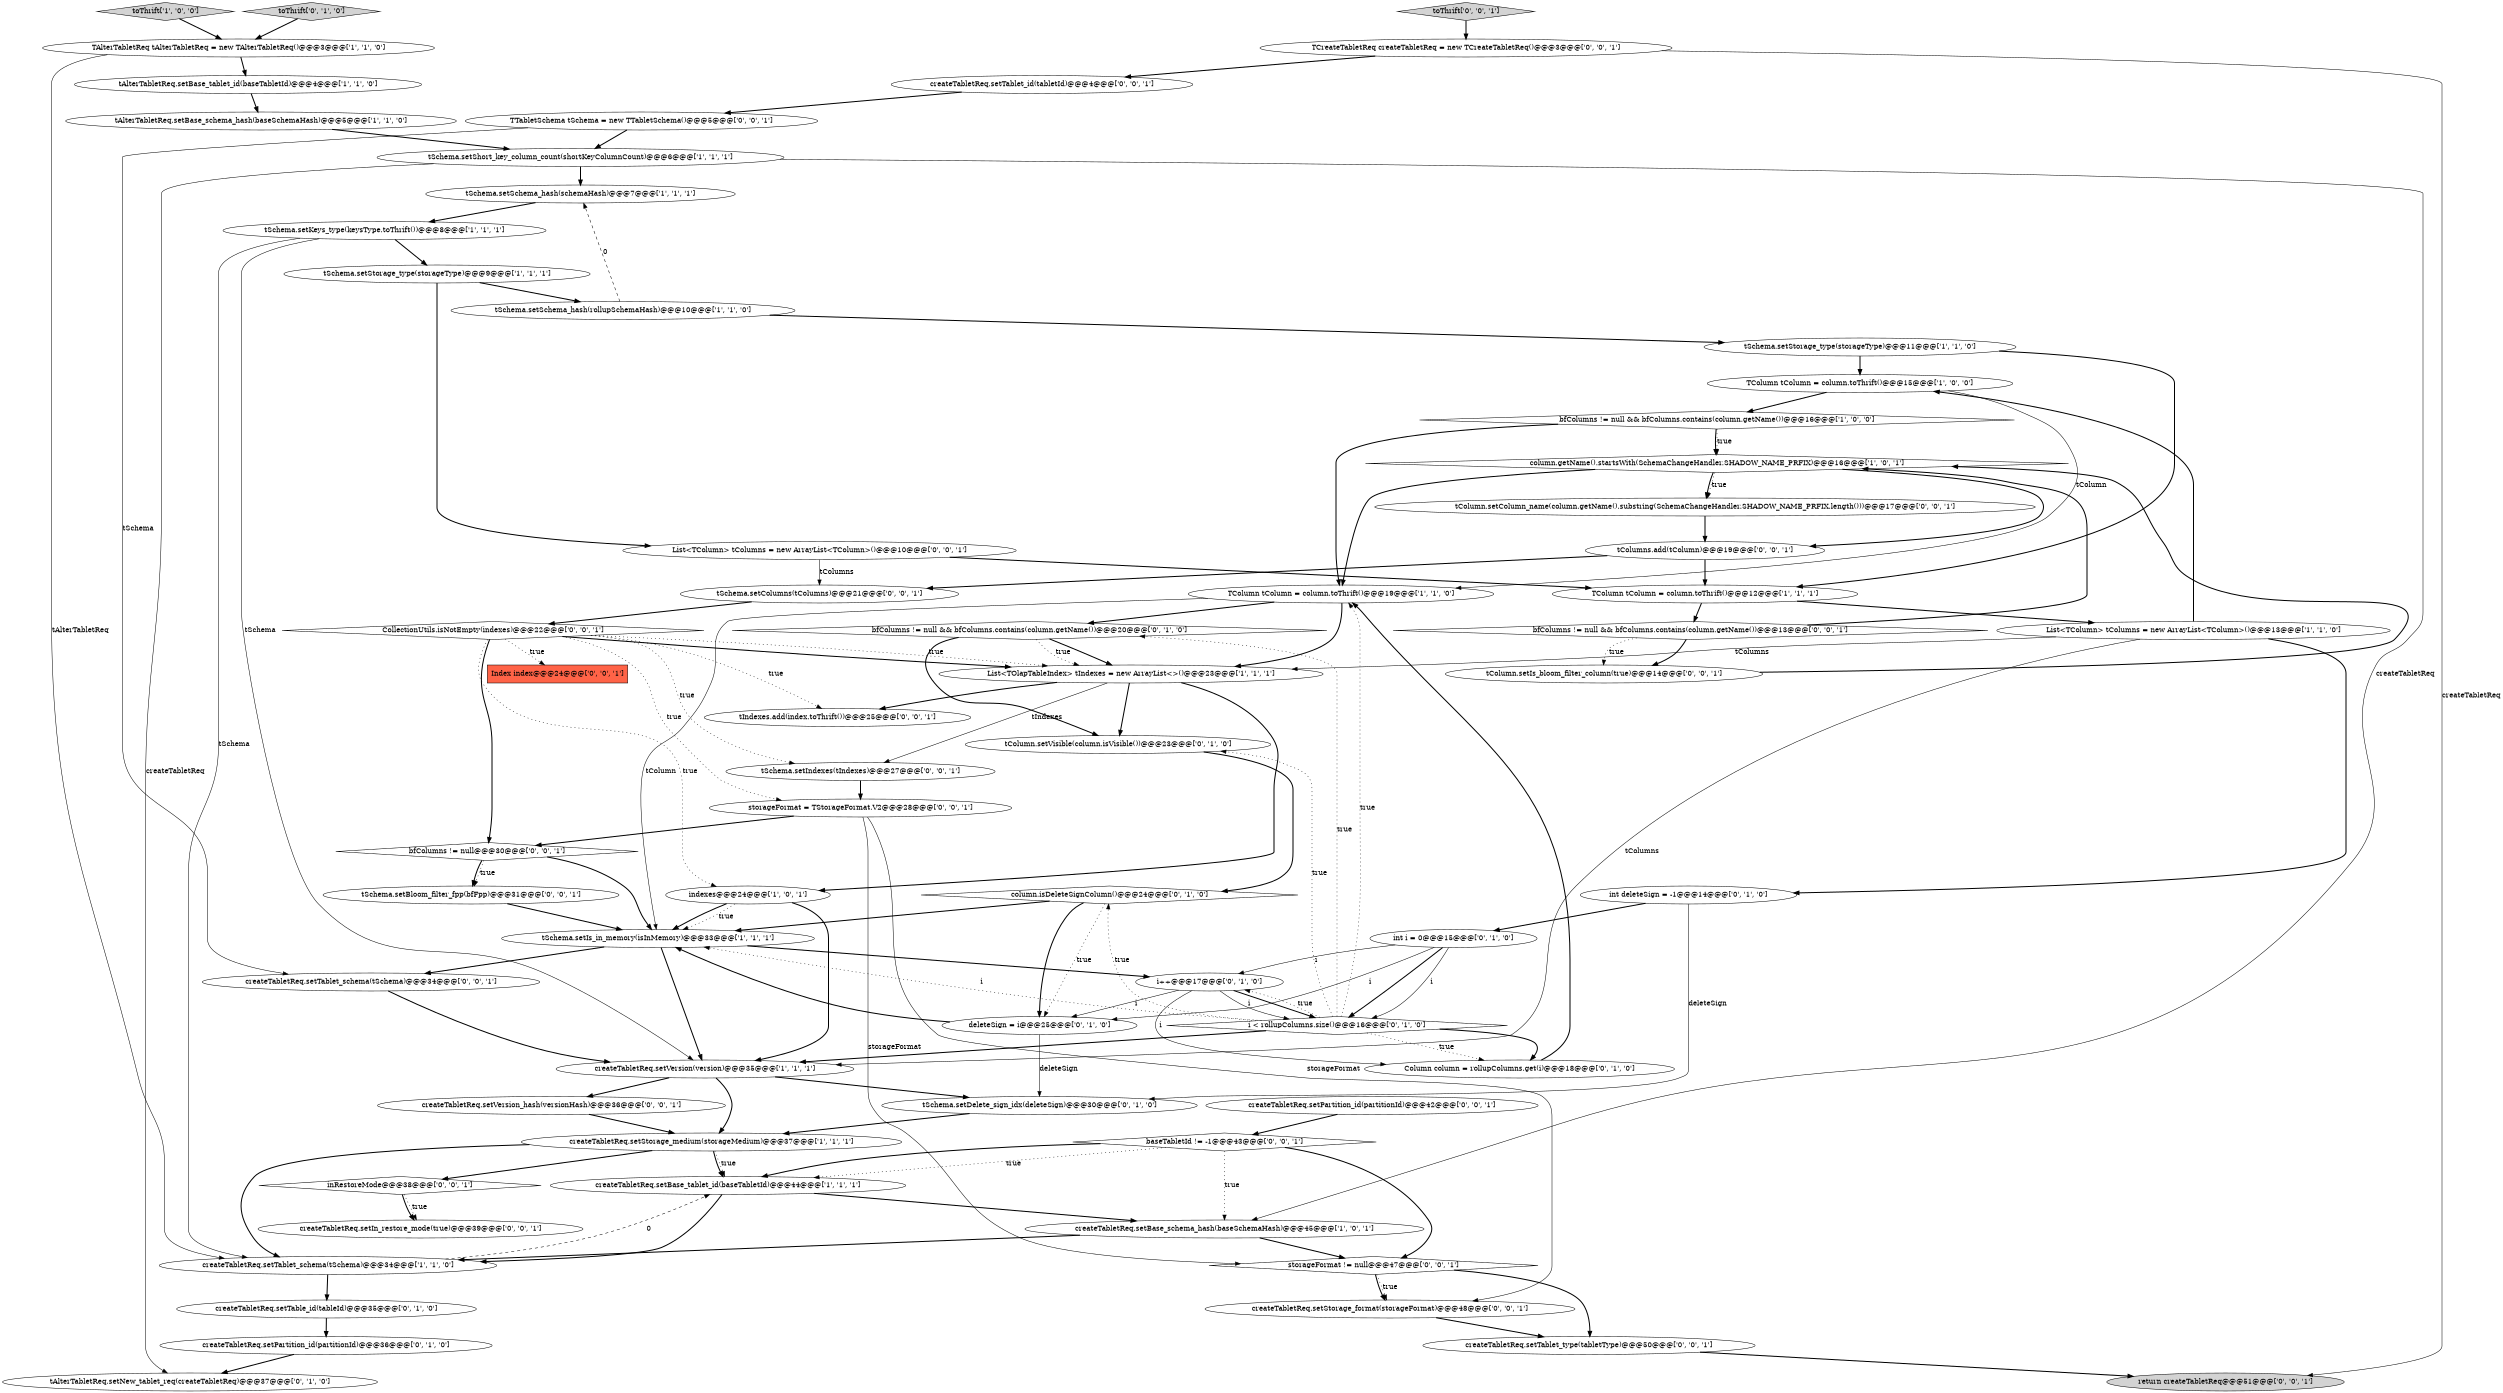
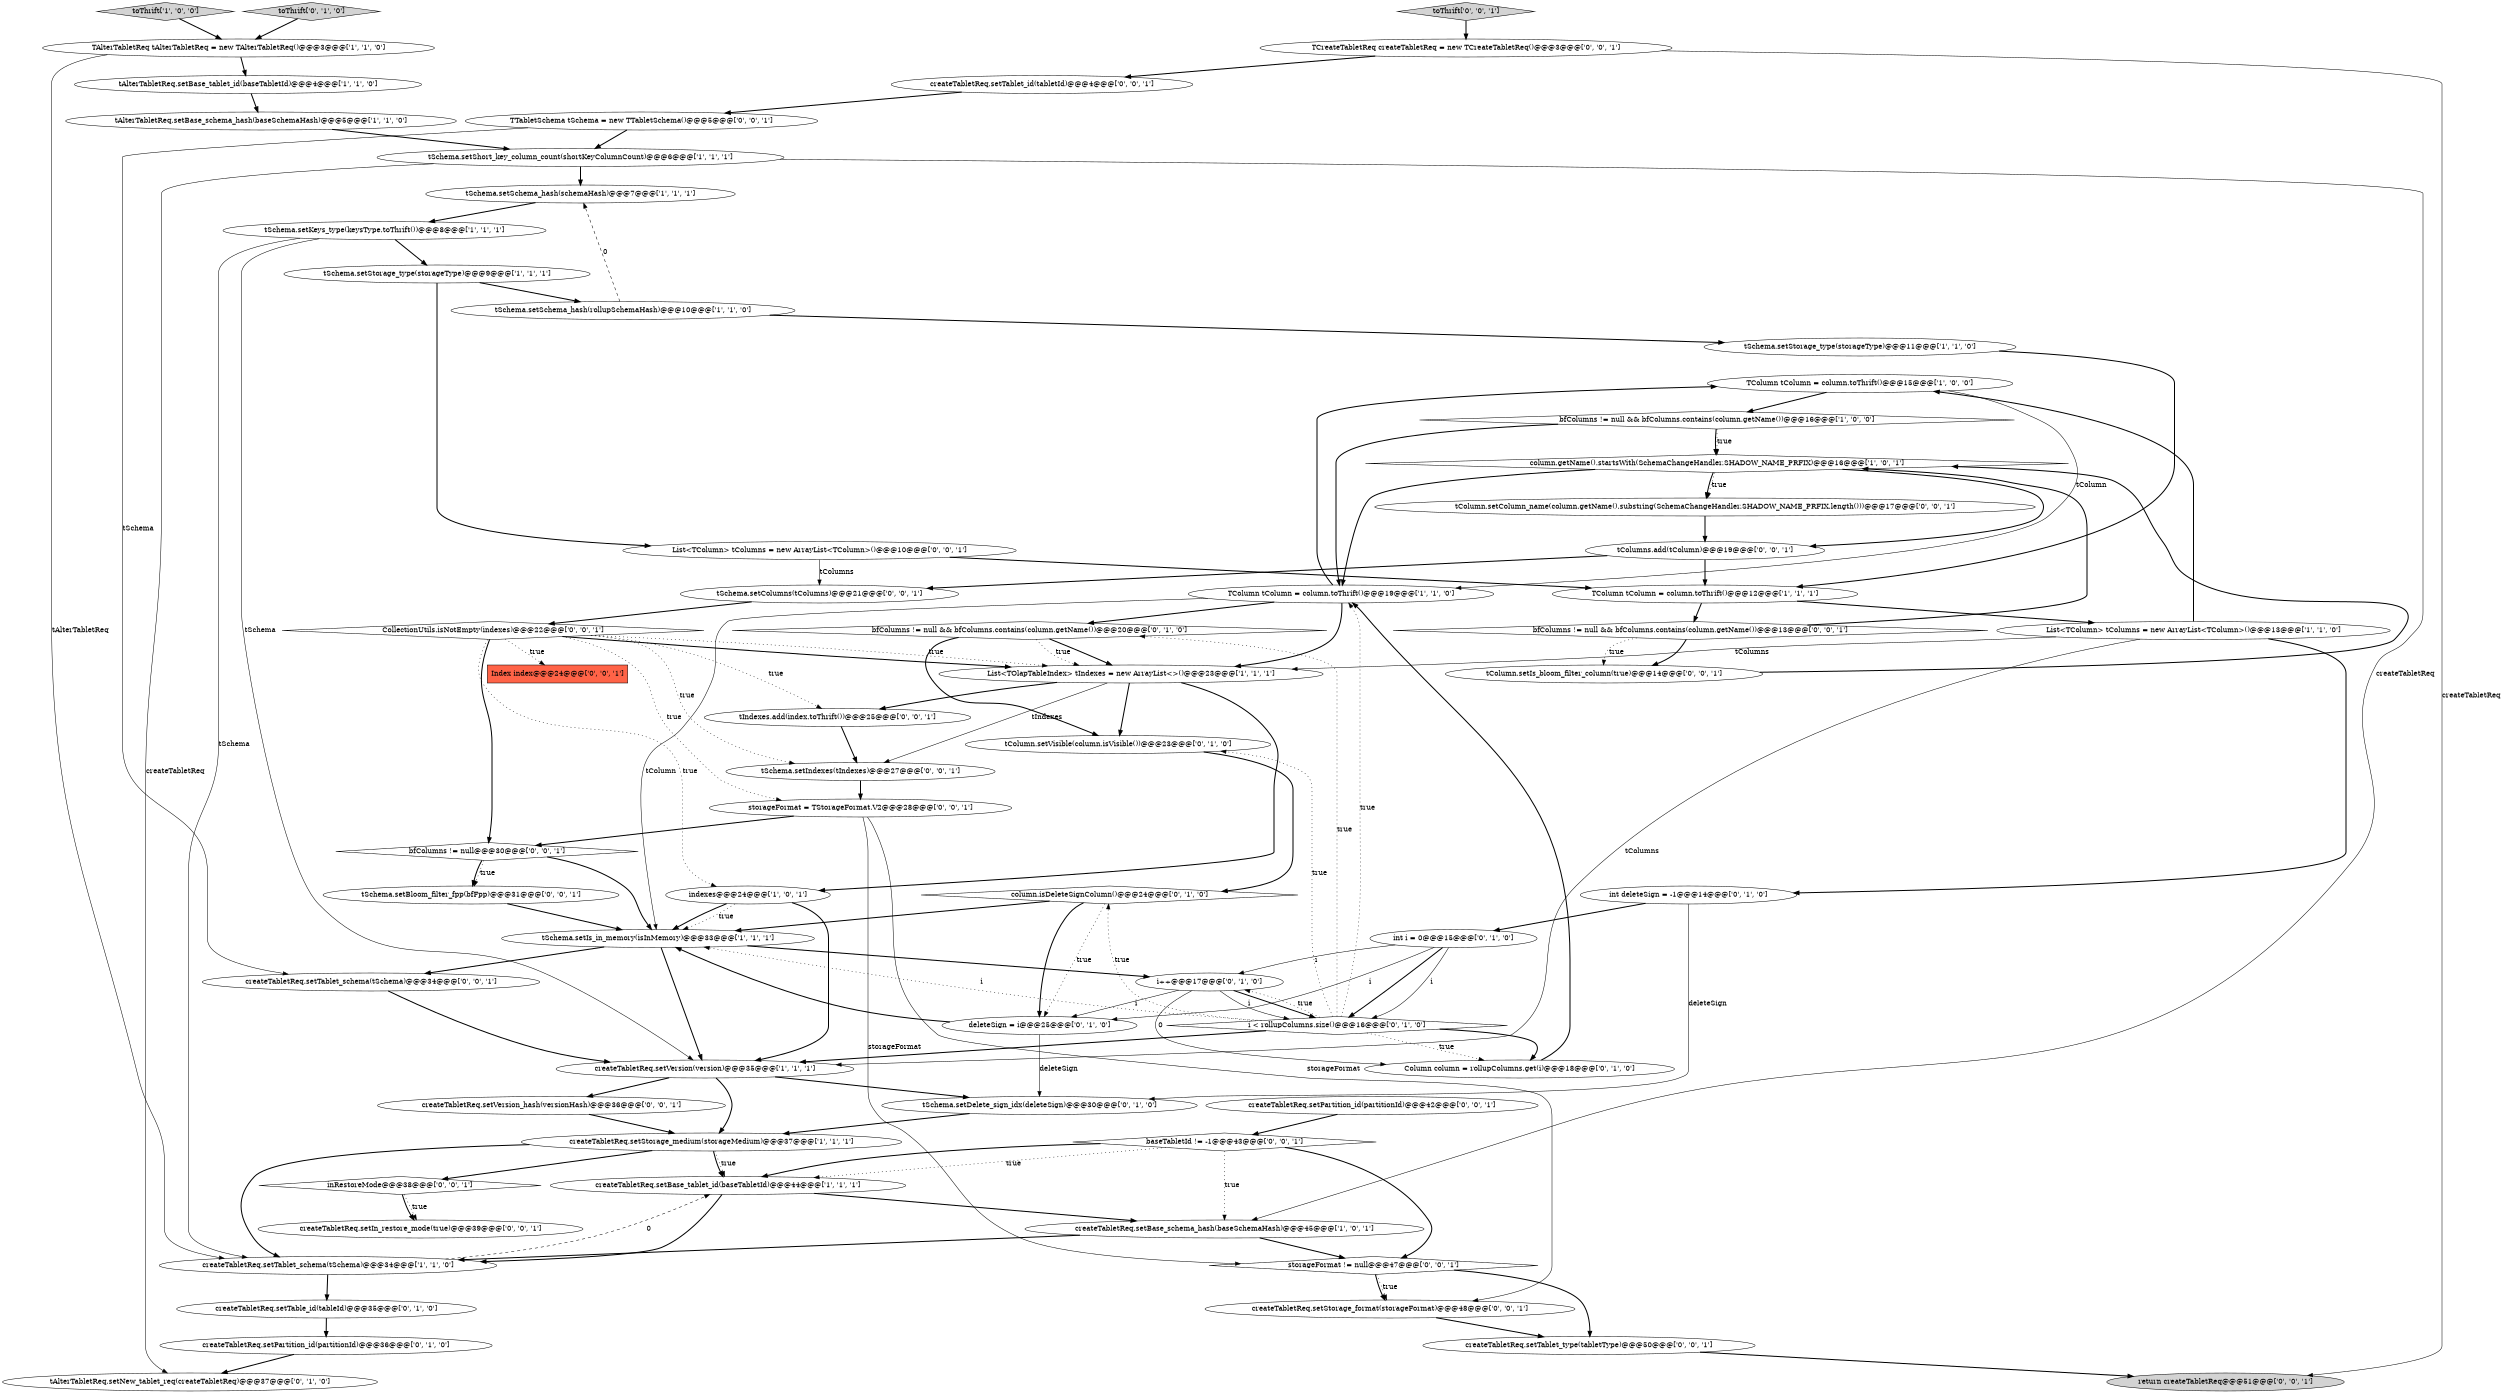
  digraph {
    node [fillcolor=white shape=ellipse style=filled]
    edge [style=bold]
    n1 [label="baseTabletId != -1@@@43@@@['0', '0', '1']" shape=diamond]
    n2 [label="createTabletReq.setBase_tablet_id(baseTabletId)@@@44@@@['1', '1', '1']"]
    n3 [label="storageFormat != null@@@47@@@['0', '0', '1']" shape=diamond]
    n4 [label="createTabletReq.setBase_schema_hash(baseSchemaHash)@@@45@@@['1', '0', '1']"]
    n5 [label="createTabletReq.setTablet_schema(tSchema)@@@34@@@['1', '1', '0']"]
    n6 [label="createTabletReq.setStorage_format(storageFormat)@@@48@@@['0', '0', '1']"]
    n7 [label="createTabletReq.setTablet_type(tabletType)@@@50@@@['0', '0', '1']"]
    n8 [label="createTabletReq.setStorage_medium(storageMedium)@@@37@@@['1', '1', '1']"]
    n9 [label="inRestoreMode@@@38@@@['0', '0', '1']" shape=diamond]
    n10 [label="createTabletReq.setIn_restore_mode(true)@@@39@@@['0', '0', '1']"]
    n11 [label="createTabletReq.setTable_id(tableId)@@@35@@@['0', '1', '0']"]
    n12 [label="tSchema.setKeys_type(keysType.toThrift())@@@8@@@['1', '1', '1']"]
    n13 [label="createTabletReq.setVersion(version)@@@35@@@['1', '1', '1']"]
    n14 [label="tSchema.setStorage_type(storageType)@@@9@@@['1', '1', '1']"]
    n15 [label="tSchema.setDelete_sign_idx(deleteSign)@@@30@@@['0', '1', '0']"]
    n16 [label="createTabletReq.setVersion_hash(versionHash)@@@36@@@['0', '0', '1']"]
    n17 [label="tSchema.setSchema_hash(rollupSchemaHash)@@@10@@@['1', '1', '0']"]
    n18 [label="List<TColumn> tColumns = new ArrayList<TColumn>()@@@10@@@['0', '0', '1']"]
    n19 [label="createTabletReq.setTablet_schema(tSchema)@@@34@@@['0', '0', '1']"]
    n20 [label="TAlterTabletReq tAlterTabletReq = new TAlterTabletReq()@@@3@@@['1', '1', '0']"]
    n21 [label="tAlterTabletReq.setBase_tablet_id(baseTabletId)@@@4@@@['1', '1', '0']"]
    n22 [label="tAlterTabletReq.setBase_schema_hash(baseSchemaHash)@@@5@@@['1', '1', '0']"]
    n23 [label="Column column = rollupColumns.get(i)@@@18@@@['0', '1', '0']"]
    n24 [label="TColumn tColumn = column.toThrift()@@@19@@@['1', '1', '0']"]
    n25 [label="bfColumns != null && bfColumns.contains(column.getName())@@@20@@@['0', '1', '0']" shape=diamond]
    n26 [label="List<TOlapTableIndex> tIndexes = new ArrayList<>()@@@23@@@['1', '1', '1']"]
    n27 [label="TColumn tColumn = column.toThrift()@@@15@@@['1', '0', '0']"]
    n28 [label="tSchema.setIs_in_memory(isInMemory)@@@33@@@['1', '1', '1']"]
    n29 [label="createTabletReq.setPartition_id(partitionId)@@@36@@@['0', '1', '0']"]
    n30 [label="tAlterTabletReq.setNew_tablet_req(createTabletReq)@@@37@@@['0', '1', '0']"]
    n31 [label="tColumn.setVisible(column.isVisible())@@@23@@@['0', '1', '0']"]
    n32 [label="column.isDeleteSignColumn()@@@24@@@['0', '1', '0']" shape=diamond]
    n33 [label="tIndexes.add(index.toThrift())@@@25@@@['0', '0', '1']"]
    n34 [label="tSchema.setIndexes(tIndexes)@@@27@@@['0', '0', '1']"]
    n35 [label="indexes@@@24@@@['1', '0', '1']"]
    n36 [label="i++@@@17@@@['0', '1', '0']"]
    n37 [label="i < rollupColumns.size()@@@16@@@['0', '1', '0']" shape=diamond]
    n38 [label="deleteSign = i@@@25@@@['0', '1', '0']"]
    n39 [label="storageFormat = TStorageFormat.V2@@@28@@@['0', '0', '1']"]
    n40 [label="createTabletReq.setTablet_id(tabletId)@@@4@@@['0', '0', '1']"]
    n41 [label="TTabletSchema tSchema = new TTabletSchema()@@@5@@@['0', '0', '1']"]
    n42 [label="tSchema.setShort_key_column_count(shortKeyColumnCount)@@@6@@@['1', '1', '1']"]
    n43 [label="tSchema.setSchema_hash(schemaHash)@@@7@@@['1', '1', '1']"]
    n44 [fillcolor=tomato label="Index index@@@24@@@['0', '0', '1']" shape=box]
    n45 [label="column.getName().startsWith(SchemaChangeHandler.SHADOW_NAME_PRFIX)@@@16@@@['1', '0', '1']" shape=diamond]
    n46 [label="tColumn.setColumn_name(column.getName().substring(SchemaChangeHandler.SHADOW_NAME_PRFIX.length()))@@@17@@@['0', '0', '1']"]
    n47 [label="tColumns.add(tColumn)@@@19@@@['0', '0', '1']"]
    n48 [label="TColumn tColumn = column.toThrift()@@@12@@@['1', '1', '1']"]
    n49 [label="tSchema.setColumns(tColumns)@@@21@@@['0', '0', '1']"]
    n50 [label="bfColumns != null@@@30@@@['0', '0', '1']" shape=diamond]
    n51 [label="bfColumns != null && bfColumns.contains(column.getName())@@@13@@@['0', '0', '1']" shape=diamond]
    n52 [label="List<TColumn> tColumns = new ArrayList<TColumn>()@@@13@@@['1', '1', '0']"]
    n53 [label="tColumn.setIs_bloom_filter_column(true)@@@14@@@['0', '0', '1']"]
    n54 [label="int deleteSign = -1@@@14@@@['0', '1', '0']"]
    n55 [label="bfColumns != null && bfColumns.contains(column.getName())@@@16@@@['1', '0', '0']" shape=diamond]
    n56 [label="CollectionUtils.isNotEmpty(indexes)@@@22@@@['0', '0', '1']" shape=diamond]
    n57 [label="TCreateTabletReq createTabletReq = new TCreateTabletReq()@@@3@@@['0', '0', '1']"]
    n58 [fillcolor=lightgray label="return createTabletReq@@@51@@@['0', '0', '1']"]
    n59 [label="tSchema.setStorage_type(storageType)@@@11@@@['1', '1', '0']"]
    n60 [fillcolor=lightgray label="toThrift['0', '1', '0']" shape=diamond]
    n61 [label="int i = 0@@@15@@@['0', '1', '0']"]
    n62 [label="tSchema.setBloom_filter_fpp(bfFpp)@@@31@@@['0', '0', '1']"]
    n63 [label="createTabletReq.setPartition_id(partitionId)@@@42@@@['0', '0', '1']"]
    n64 [fillcolor=lightgray label="toThrift['1', '0', '0']" shape=diamond]
    n65 [fillcolor=lightgray label="toThrift['0', '0', '1']" shape=diamond]
    n1 -> n2
    n1 -> n2 [label=true style=dotted]
    n1 -> n3
    n1 -> n4 [label=true style=dotted]
    n2 -> n4
    n2 -> n5
    n3 -> n6
    n3 -> n6 [label=true style=dotted]
    n3 -> n7
    n4 -> n3
    n4 -> n5
    n5 -> n2 [label=0 style=dashed]
    n5 -> n11
    n6 -> n7
    n7 -> n58
    n8 -> n2
    n8 -> n2 [label=true style=dotted]
    n8 -> n5
    n8 -> n9
    n9 -> n10
    n9 -> n10 [label=true style=dotted]
    n11 -> n29
    n12 -> n5 [label=tSchema style=solid]
    n12 -> n13 [label=tSchema style=solid]
    n12 -> n14
    n13 -> n8
    n13 -> n15
    n13 -> n16
    n14 -> n17
    n14 -> n18
    n15 -> n8
    n16 -> n8
    n17 -> n43 [label=0 style=dashed]
    n17 -> n59
    n18 -> n48
    n18 -> n49 [label=tColumns style=solid]
    n19 -> n13
    n20 -> n5 [label=tAlterTabletReq style=solid]
    n20 -> n21
    n21 -> n22
    n22 -> n42
    n23 -> n24
    n24 -> n25
    n24 -> n26
-   n59 -> n27
+   n24 -> n27
    n24 -> n28 [label=tColumn style=solid]
    n25 -> n26
    n25 -> n26 [label=true style=dotted]
    n25 -> n31
    n26 -> n31
    n26 -> n33
    n26 -> n34 [label=tIndexes style=solid]
    n26 -> n35
    n27 -> n24 [label=tColumn style=solid]
    n27 -> n55
    n28 -> n13
    n28 -> n19
    n28 -> n36
    n29 -> n30
    n31 -> n32
    n32 -> n28
    n32 -> n38
    n32 -> n38 [label=true style=dotted]
+   n33 -> n34
    n34 -> n39
    n35 -> n13
    n35 -> n28 [label=true style=dotted]
    n35 -> n28
-   n36 -> n23 [label=i style=solid]
+   n36 -> n23 [label=0 style=solid]
    n36 -> n37 [label=i style=solid]
    n36 -> n37
    n36 -> n38 [label=i style=solid]
    n37 -> n13
    n37 -> n23
    n37 -> n23 [label=true style=dotted]
    n37 -> n24 [label=true style=dotted]
    n37 -> n25 [label=true style=dotted]
    n37 -> n28 [label=i style=dotted]
    n37 -> n31 [label=true style=dotted]
    n37 -> n32 [label=true style=dotted]
    n37 -> n36 [label=true style=dotted]
    n38 -> n15 [label=deleteSign style=solid]
    n38 -> n28
    n39 -> n3 [label=storageFormat style=solid]
    n39 -> n6 [label=storageFormat style=solid]
    n39 -> n50
    n40 -> n41
    n41 -> n19 [label=tSchema style=solid]
    n41 -> n42
    n42 -> n4 [label=createTabletReq style=solid]
    n42 -> n30 [label=createTabletReq style=solid]
    n42 -> n43
    n43 -> n12
    n45 -> n24
    n45 -> n46 [label=true style=dotted]
    n45 -> n46
    n45 -> n47
    n46 -> n47
    n47 -> n48
    n47 -> n49
    n48 -> n51
    n48 -> n52
    n49 -> n56
    n50 -> n28
    n50 -> n62 [label=true style=dotted]
    n50 -> n62
    n51 -> n45
    n51 -> n53 [label=true style=dotted]
    n51 -> n53
    n52 -> n13 [label=tColumns style=solid]
    n52 -> n26 [label=tColumns style=solid]
    n52 -> n27
    n52 -> n54
    n53 -> n45
    n54 -> n15 [label=deleteSign style=solid]
    n54 -> n61
    n55 -> n24
    n55 -> n45
    n55 -> n45 [label=true style=dotted]
    n56 -> n26 [label=true style=dotted]
    n56 -> n26
    n56 -> n33 [label=true style=dotted]
    n56 -> n34 [label=true style=dotted]
    n56 -> n35 [label=true style=dotted]
    n56 -> n39 [label=true style=dotted]
    n56 -> n44 [label=true style=dotted]
    n56 -> n50
    n57 -> n40
    n57 -> n58 [label=createTabletReq style=solid]
    n59 -> n48
    n60 -> n20
    n61 -> n36 [label=i style=solid]
    n61 -> n37 [label=i style=solid]
    n61 -> n37
    n61 -> n38 [label=i style=solid]
    n62 -> n28
    n63 -> n1
    n64 -> n20
    n65 -> n57
  }
